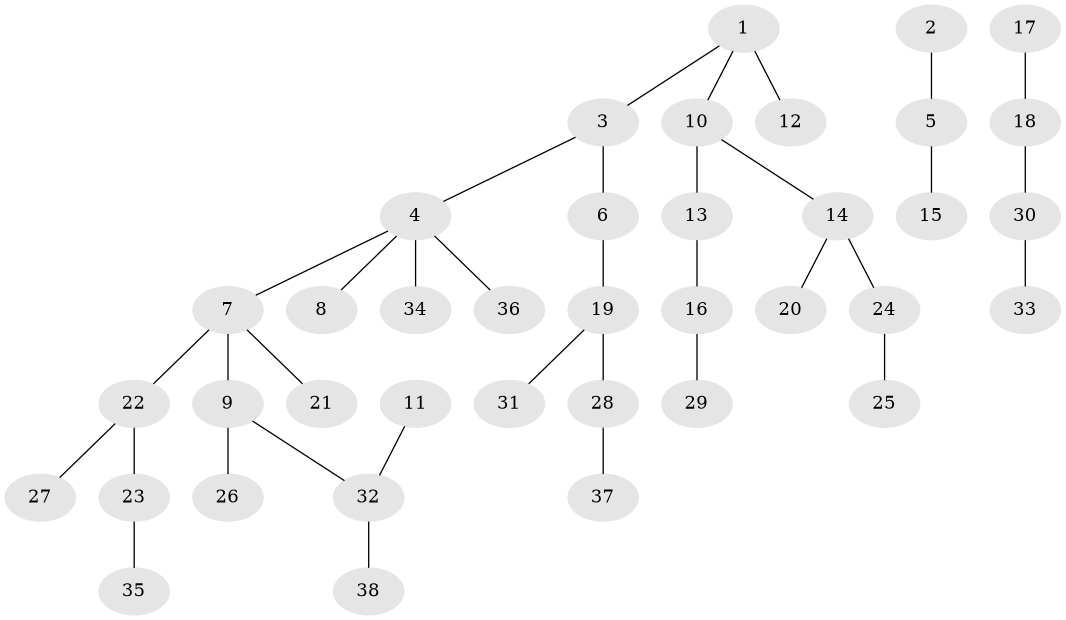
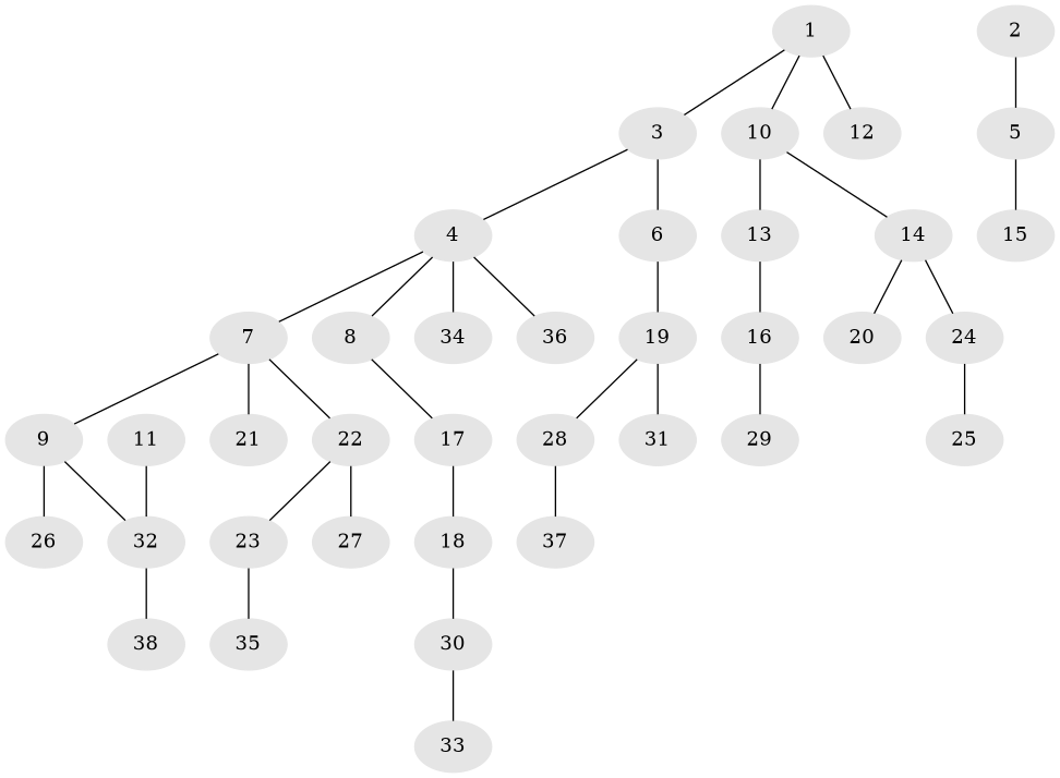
  graph {
    node [color=gray90 style=filled]
    edge [weight=1.0]
    1
    3
    10
    12
    2
    5
    4
    6
    13
    14
    15
    7
    8
    34
    36
    19
    9
    21
    22
    17
    28
    31
    26
    32
    23
    27
    18
    11
    16
    20
    24
    38
    29
    25
    30
    33
    37
    35
    1 -- 3
    1 -- 10
    1 -- 12 [weight=2.0]
    3 -- 4
    3 -- 6
    10 -- 13
    10 -- 14
    2 -- 5 [weight=2.0]
    5 -- 15
    4 -- 7
    4 -- 8
    4 -- 34
    4 -- 36
    6 -- 19
    13 -- 16
    14 -- 20
    14 -- 24 [weight=2.0]
    7 -- 9
    7 -- 21
    7 -- 22
+   8 -- 17
    19 -- 28
    19 -- 31
    9 -- 26 [weight=2.0]
    9 -- 32
    22 -- 23
    22 -- 27
    17 -- 18
    28 -- 37
    32 -- 38
    23 -- 35
    18 -- 30
    11 -- 32
    16 -- 29
    24 -- 25
    30 -- 33
  }
